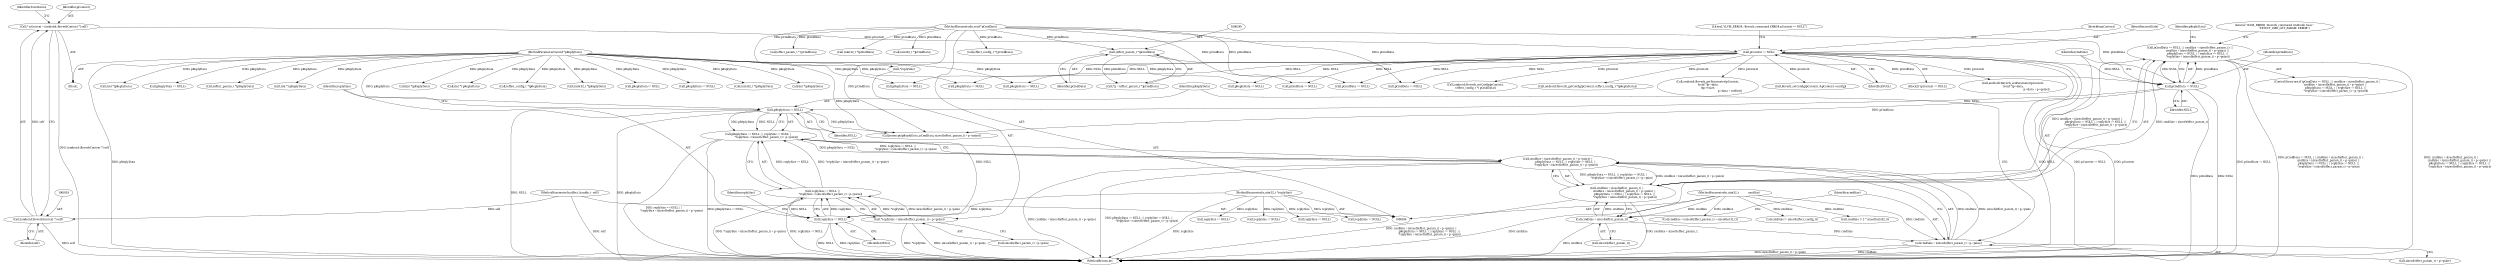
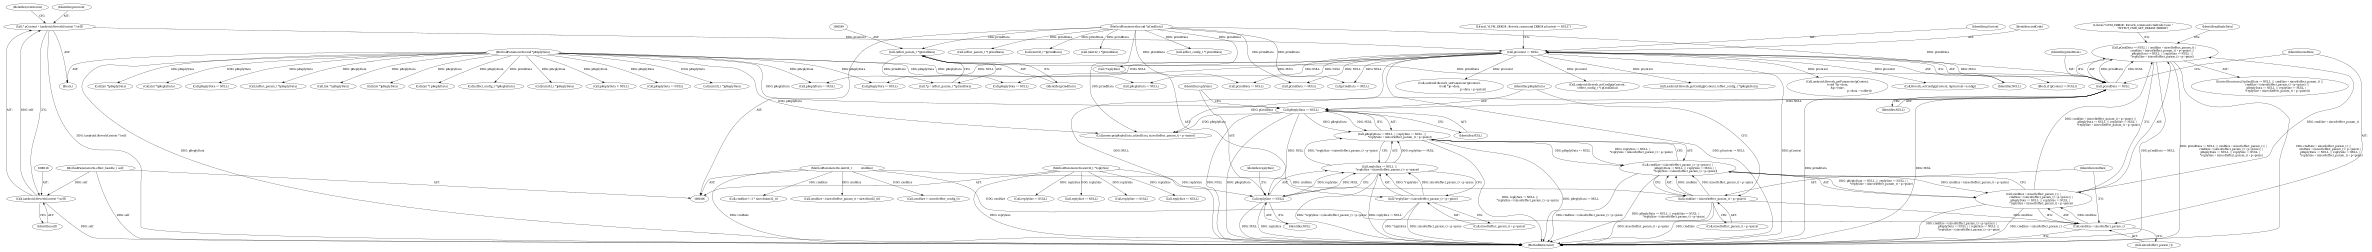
  digraph {
    fontname="Noto Serif"
    node [fontname="Noto Serif"]
    edge [fontname="Noto Serif"]
    n1 [label="(Call,pCmdData == NULL || cmdSize < sizeof(effect_param_t) ||\n                    cmdSize < (sizeof(effect_param_t) + p->psize) ||\n                    pReplyData == NULL || replySize == NULL ||\n                    *replySize < (sizeof(effect_param_t) + p->psize))"]
    n2 [label="(Call,pCmdData == NULL)"]
    n3 [label="(Call,cmdSize < sizeof(effect_param_t) ||\n                    cmdSize < (sizeof(effect_param_t) + p->psize) ||\n                    pReplyData == NULL || replySize == NULL ||\n                    *replySize < (sizeof(effect_param_t) + p->psize))"]
    n4 [label="(MethodReturn,int)"]
    n5 [label="(ControlStructure,if (pCmdData == NULL || cmdSize < sizeof(effect_param_t) ||\n                    cmdSize < (sizeof(effect_param_t) + p->psize) ||\n                    pReplyData == NULL || replySize == NULL ||\n                    *replySize < (sizeof(effect_param_t) + p->psize)))"]
    n6 [label="(Call,pReplyData == NULL)"]
    n7 [label="(Identifier,NULL)"]
    n8 [label="(Call,memcpy(pReplyData, pCmdData, sizeof(effect_param_t) + p->psize))"]
    n9 [label="(Call,cmdSize < sizeof(effect_param_t))"]
    n10 [label="(Call,cmdSize < (sizeof(effect_param_t) + p->psize) ||\n                    pReplyData == NULL || replySize == NULL ||\n                    *replySize < (sizeof(effect_param_t) + p->psize))"]
    n11 [label="(Call,pReplyData == NULL || replySize == NULL ||\n                    *replySize < (sizeof(effect_param_t) + p->psize))"]
    n12 [label="(Call,replySize == NULL)"]
    n13 [label="(Identifier,NULL)"]
    n14 [label="(Call,(effect_param_t *)pCmdData)"]
    n15 [label="(Call,*p = (effect_param_t *)pCmdData)"]
    n16 [label="(Identifier,pCmdData)"]
    n17 [label="(MethodParameterIn,void *pCmdData)"]
    n18 [label="(Call,pCmdData == NULL)"]
    n19 [label="(Call,(effect_param_t *) pCmdData)"]
    n20 [label="(Call,(uint32_t *)pCmdData)"]
    n21 [label="(Call,(uint32_t *)pCmdData)"]
    n22 [label="(Call,pCmdData == NULL)"]
    n23 [label="(Call,pCmdData == NULL)"]
    n24 [label="(Call,(effect_config_t *) pCmdData)"]
    1000106
    n26 [label="(Call,*replySize)"]
    n27 [label="(Call,pContext == NULL)"]
    n28 [label="(Block,if (pContext == NULL))"]
    n29 [label="(Call,android::Reverb_setParameter(pContext,\n (void *)p->data,\n                                                              p->data + p->psize))"]
    n30 [label="(Call,android::Reverb_setConfig(pContext,\n (effect_config_t *) pCmdData))"]
    n31 [label="(Call,pReplyData == NULL)"]
    n32 [label="(Call,android::Reverb_getConfig(pContext, (effect_config_t *)pReplyData))"]
    n33 [label="(Call,pReplyData == NULL)"]
    n34 [label="(Call,android::Reverb_getParameter(pContext,\n (void *)p->data,\n &p->vsize,\n                                                          p->data + voffset))"]
    n35 [label="(Call,Reverb_setConfig(pContext, &pContext->config))"]
    n36 [label="(Call,pReplyData == NULL)"]
    n37 [label="(Call,pReplyData == NULL)"]
    n38 [label="(Identifier,NULL)"]
    n39 [label="(Call,* pContext = (android::ReverbContext *) self)"]
    n40 [label="(Call,(android::ReverbContext *) self)"]
    n41 [label="(Block,)"]
    n42 [label="(Identifier,self)"]
    n43 [label="(MethodParameterIn,effect_handle_t  self)"]
    n44 [label="(Call,cmdSize < (sizeof(effect_param_t) + p->psize))"]
    n45 [label="(Call,sizeof(effect_param_t))"]
    n46 [label="(Call,sizeof(effect_param_t) + p->psize)"]
    n47 [label="(MethodParameterIn,uint32_t            cmdSize)"]
    n48 [label="(Call,cmdSize != sizeof(effect_config_t))"]
    n49 [label="(Call,cmdSize != 2 * sizeof(uint32_t))"]
    n50 [label="(Call,cmdSize < (sizeof(effect_param_t) + sizeof(int32_t)))"]
    n51 [label="(Call,replySize == NULL ||\n                    *replySize < (sizeof(effect_param_t) + p->psize))"]
    n52 [label="(Call,*replySize < (sizeof(effect_param_t) + p->psize))"]
    n53 [label="(Identifier,NULL)"]
    n54 [label="(MethodParameterIn,void *pReplyData)"]
    n55 [label="(Call,(int *)pReplyData)"]
    n56 [label="(Call,pReplyData == NULL)"]
    n57 [label="(Call,(effect_param_t *)pReplyData)"]
    n58 [label="(Call,(int *) pReplyData)"]
    n59 [label="(Call,(int *)pReplyData)"]
    n60 [label="(Call,(int *) pReplyData)"]
    n61 [label="(Call,(effect_config_t *)pReplyData)"]
    n62 [label="(Call,(uint32_t *)pReplyData)"]
    n63 [label="(Call,pReplyData != NULL)"]
    n64 [label="(Call,pReplyData == NULL)"]
    n65 [label="(Call,(uint32_t *)pReplyData)"]
    n66 [label="(Call,(int *)pReplyData)"]
    n67 [label="(Call,sizeof(effect_param_t) + p->psize)"]
    n68 [label="(MethodParameterIn,uint32_t *replySize)"]
    n69 [label="(Call,replySize == NULL)"]
    n70 [label="(Call,replySize == NULL)"]
    n71 [label="(Call,replySize == NULL)"]
    n72 [label="(Call,replySize == NULL)"]
    n73 [label="(Identifier,cmdSize)"]
    n74 [label="(Identifier,cmdSize)"]
    n75 [label="(Identifier,pContext)"]
    n76 [label="(Identifier,LvmStatus)"]
    n77 [label="(Identifier,replySize)"]
    n78 [label="(Identifier,cmdCode)"]
    n79 [label="(Identifier,pContext)"]
    n80 [label="(Identifier,replySize)"]
    n81 [label="(Identifier,pReplyData)"]
    n82 [label="(Literal,\"\tLVM_ERROR : Reverb_command cmdCode Case: \"\n                         \"EFFECT_CMD_GET_PARAM: ERROR\")"]
    n83 [label="(Identifier,pReplyData)"]
    n84 [label="(Literal,\"\tLVM_ERROR : Reverb_command ERROR pContext == NULL\")"]
    n85 [label="(Identifier,pCmdData)"]
    1000249
    1000118
    n1 -> n2 [label="CFG: "]
    n1 -> n3 [label="CFG: "]
    n1 -> n4 [label="DDG: pCmdData == NULL"]
    n1 -> n4 [label="DDG: pCmdData == NULL || cmdSize < sizeof(effect_param_t) ||\n                    cmdSize < (sizeof(effect_param_t) + p->psize) ||\n                    pReplyData == NULL || replySize == NULL ||\n                    *replySize < (sizeof(effect_param_t) + p->psize)"]
    n1 -> n4 [label="DDG: cmdSize < sizeof(effect_param_t) ||\n                    cmdSize < (sizeof(effect_param_t) + p->psize) ||\n                    pReplyData == NULL || replySize == NULL ||\n                    *replySize < (sizeof(effect_param_t) + p->psize)"]
    n1 -> n5 [label="AST: "]
    n2 -> n1 [label="AST: "]
    n2 -> n1 [label="DDG: pCmdData"]
    n2 -> n1 [label="DDG: NULL"]
    n2 -> n4 [label="DDG: NULL"]
    n2 -> n4 [label="DDG: pCmdData"]
    n2 -> n6 [label="DDG: NULL"]
    n2 -> n7 [label="CFG: "]
    n2 -> n8 [label="DDG: pCmdData"]
    n3 -> n1 [label="AST: "]
    n3 -> n1 [label="DDG: cmdSize < sizeof(effect_param_t)"]
    n3 -> n1 [label="DDG: cmdSize < (sizeof(effect_param_t) + p->psize) ||\n                    pReplyData == NULL || replySize == NULL ||\n                    *replySize < (sizeof(effect_param_t) + p->psize)"]
    n3 -> n4 [label="DDG: cmdSize < sizeof(effect_param_t)"]
    n3 -> n4 [label="DDG: cmdSize < (sizeof(effect_param_t) + p->psize) ||\n                    pReplyData == NULL || replySize == NULL ||\n                    *replySize < (sizeof(effect_param_t) + p->psize)"]
    n3 -> n9 [label="CFG: "]
    n3 -> n10 [label="CFG: "]
    n6 -> n4 [label="DDG: NULL"]
    n6 -> n4 [label="DDG: pReplyData"]
    n6 -> n8 [label="DDG: pReplyData"]
    n6 -> n11 [label="AST: "]
    n6 -> n11 [label="DDG: pReplyData"]
    n6 -> n11 [label="DDG: NULL"]
    n6 -> n12 [label="DDG: NULL"]
    n6 -> n13 [label="CFG: "]
    n7 -> n2 [label="AST: "]
    n9 -> n3 [label="AST: "]
    n9 -> n3 [label="DDG: cmdSize"]
-   n9 -> n4 [label="DDG: cmdSize"]
-   n9 -> n44 [label="DDG: cmdSize"]
+   n9 -> n4 [label="CFG: "]
+   n44 -> n9 [label="DDG: cmdSize"]
    n9 -> n45 [label="CFG: "]
    n10 -> n3 [label="AST: "]
    n10 -> n3 [label="DDG: cmdSize < (sizeof(effect_param_t) + p->psize)"]
    n10 -> n3 [label="DDG: pReplyData == NULL || replySize == NULL ||\n                    *replySize < (sizeof(effect_param_t) + p->psize)"]
    n10 -> n4 [label="DDG: cmdSize < (sizeof(effect_param_t) + p->psize)"]
    n10 -> n4 [label="DDG: pReplyData == NULL || replySize == NULL ||\n                    *replySize < (sizeof(effect_param_t) + p->psize)"]
    n10 -> n11 [label="CFG: "]
    n10 -> n44 [label="CFG: "]
    n11 -> n4 [label="DDG: replySize == NULL ||\n                    *replySize < (sizeof(effect_param_t) + p->psize)"]
    n11 -> n4 [label="DDG: pReplyData == NULL"]
    n11 -> n6 [label="CFG: "]
    n11 -> n10 [label="AST: "]
    n11 -> n10 [label="DDG: pReplyData == NULL"]
    n11 -> n10 [label="DDG: replySize == NULL ||\n                    *replySize < (sizeof(effect_param_t) + p->psize)"]
    n11 -> n51 [label="CFG: "]
    n12 -> n4 [label="DDG: replySize"]
    n12 -> n4 [label="DDG: NULL"]
    n12 -> n51 [label="AST: "]
    n12 -> n51 [label="DDG: replySize"]
    n12 -> n51 [label="DDG: NULL"]
    n12 -> n53 [label="CFG: "]
    n13 -> n6 [label="AST: "]
    n14 -> n2 [label="DDG: pCmdData"]
    n14 -> n15 [label="AST: "]
    n14 -> n15 [label="DDG: pCmdData"]
    n14 -> n16 [label="CFG: "]
    n15 -> n14 [label="CFG: "]
    n16 -> n14 [label="AST: "]
    n17 -> n2 [label="DDG: pCmdData"]
    n17 -> n8 [label="DDG: pCmdData"]
    n17 -> n14 [label="DDG: pCmdData"]
    n17 -> n18 [label="DDG: pCmdData"]
    n17 -> n19 [label="DDG: pCmdData"]
    n17 -> n20 [label="DDG: pCmdData"]
    n17 -> n21 [label="DDG: pCmdData"]
    n17 -> n22 [label="DDG: pCmdData"]
    n17 -> n23 [label="DDG: pCmdData"]
    n17 -> n24 [label="DDG: pCmdData"]
    n17 -> 1000106 [label="AST: "]
    n17 -> n26 [label="DDG: pCmdData"]
    n26 -> n52 [label="AST: "]
    n27 -> n2 [label="DDG: NULL"]
    n27 -> n4 [label="DDG: NULL"]
    n27 -> n4 [label="DDG: pContext == NULL"]
    n27 -> n4 [label="DDG: pContext"]
    n27 -> n18 [label="DDG: NULL"]
    n27 -> n22 [label="DDG: NULL"]
    n27 -> n23 [label="DDG: NULL"]
    n27 -> n28 [label="AST: "]
    n27 -> n29 [label="DDG: pContext"]
    n27 -> n30 [label="DDG: pContext"]
    n27 -> n31 [label="DDG: NULL"]
    n27 -> n32 [label="DDG: pContext"]
    n27 -> n33 [label="DDG: NULL"]
    n27 -> n34 [label="DDG: pContext"]
    n27 -> n35 [label="DDG: pContext"]
    n27 -> n36 [label="DDG: NULL"]
    n27 -> n37 [label="DDG: NULL"]
    n27 -> n38 [label="CFG: "]
    n38 -> n27 [label="AST: "]
    n39 -> n4 [label="DDG: (android::ReverbContext *) self"]
    n39 -> n27 [label="DDG: pContext"]
    n39 -> n40 [label="CFG: "]
    n39 -> n41 [label="AST: "]
    n40 -> n4 [label="DDG: self"]
    n40 -> n39 [label="AST: "]
    n40 -> n39 [label="DDG: self"]
    n40 -> n42 [label="CFG: "]
    n42 -> n40 [label="AST: "]
    n43 -> n4 [label="DDG: self"]
    n43 -> 1000106 [label="AST: "]
    n43 -> n40 [label="DDG: self"]
    n44 -> n4 [label="DDG: sizeof(effect_param_t) + p->psize"]
    n44 -> n4 [label="DDG: cmdSize"]
    n44 -> n10 [label="AST: "]
    n44 -> n10 [label="DDG: cmdSize"]
    n44 -> n10 [label="DDG: sizeof(effect_param_t) + p->psize"]
    n44 -> n46 [label="CFG: "]
    n45 -> n9 [label="AST: "]
    n46 -> n44 [label="AST: "]
    n47 -> n4 [label="DDG: cmdSize"]
    n47 -> n9 [label="DDG: cmdSize"]
    n47 -> 1000106 [label="AST: "]
    n47 -> n44 [label="DDG: cmdSize"]
    n47 -> n48 [label="DDG: cmdSize"]
    n47 -> n49 [label="DDG: cmdSize"]
    n47 -> n50 [label="DDG: cmdSize"]
    n51 -> n4 [label="DDG: replySize == NULL"]
    n51 -> n4 [label="DDG: *replySize < (sizeof(effect_param_t) + p->psize)"]
    n51 -> n11 [label="AST: "]
    n51 -> n11 [label="DDG: replySize == NULL"]
    n51 -> n11 [label="DDG: *replySize < (sizeof(effect_param_t) + p->psize)"]
    n51 -> n12 [label="CFG: "]
    n51 -> n52 [label="CFG: "]
    n52 -> n4 [label="DDG: sizeof(effect_param_t) + p->psize"]
    n52 -> n4 [label="DDG: *replySize"]
    n52 -> n51 [label="AST: "]
    n52 -> n51 [label="DDG: *replySize"]
    n52 -> n51 [label="DDG: sizeof(effect_param_t) + p->psize"]
    n52 -> n67 [label="CFG: "]
    n53 -> n12 [label="AST: "]
    n54 -> n4 [label="DDG: pReplyData"]
    n54 -> n6 [label="DDG: pReplyData"]
    n54 -> n8 [label="DDG: pReplyData"]
    n54 -> n31 [label="DDG: pReplyData"]
    n54 -> n33 [label="DDG: pReplyData"]
    n54 -> n36 [label="DDG: pReplyData"]
    n54 -> n37 [label="DDG: pReplyData"]
    n54 -> n41 [label="AST: "]
    n54 -> n55 [label="DDG: pReplyData"]
    n54 -> n56 [label="DDG: pReplyData"]
    n54 -> n57 [label="DDG: pReplyData"]
    n54 -> n58 [label="DDG: pReplyData"]
    n54 -> n59 [label="DDG: pReplyData"]
    n54 -> n60 [label="DDG: pReplyData"]
-   n54 -> n61 [label="DDG: pReplyData"]
+   n54 -> n61 [label="DDG: pCmdData"]
    n54 -> n62 [label="DDG: pReplyData"]
    n54 -> n63 [label="DDG: pReplyData"]
    n54 -> n64 [label="DDG: pReplyData"]
    n54 -> n65 [label="DDG: pReplyData"]
    n54 -> n66 [label="DDG: pReplyData"]
    n67 -> n52 [label="AST: "]
    n68 -> n4 [label="DDG: replySize"]
    n68 -> n12 [label="DDG: replySize"]
    n68 -> 1000106 [label="AST: "]
    n68 -> n69 [label="DDG: replySize"]
    n68 -> n70 [label="DDG: replySize"]
    n68 -> n71 [label="DDG: replySize"]
    n68 -> n72 [label="DDG: replySize"]
    n73 -> n9 [label="CFG: "]
    n73 -> n44 [label="AST: "]
    n74 -> n2 [label="CFG: "]
    n74 -> n9 [label="AST: "]
    n75 -> n27 [label="AST: "]
    n76 -> n39 [label="CFG: "]
    n77 -> n12 [label="CFG: "]
    n78 -> n27 [label="AST: "]
    n79 -> n39 [label="AST: "]
    n80 -> n6 [label="CFG: "]
    n80 -> n12 [label="AST: "]
    n81 -> n6 [label="AST: "]
    n81 -> n44 [label="CFG: "]
    n82 -> n1 [label="CFG: "]
    n83 -> n1 [label="CFG: "]
    n84 -> n27 [label="CFG: "]
    n85 -> n2 [label="AST: "]
    1000249 -> n14 [label="AST: "]
    1000118 -> n40 [label="AST: "]
  }
